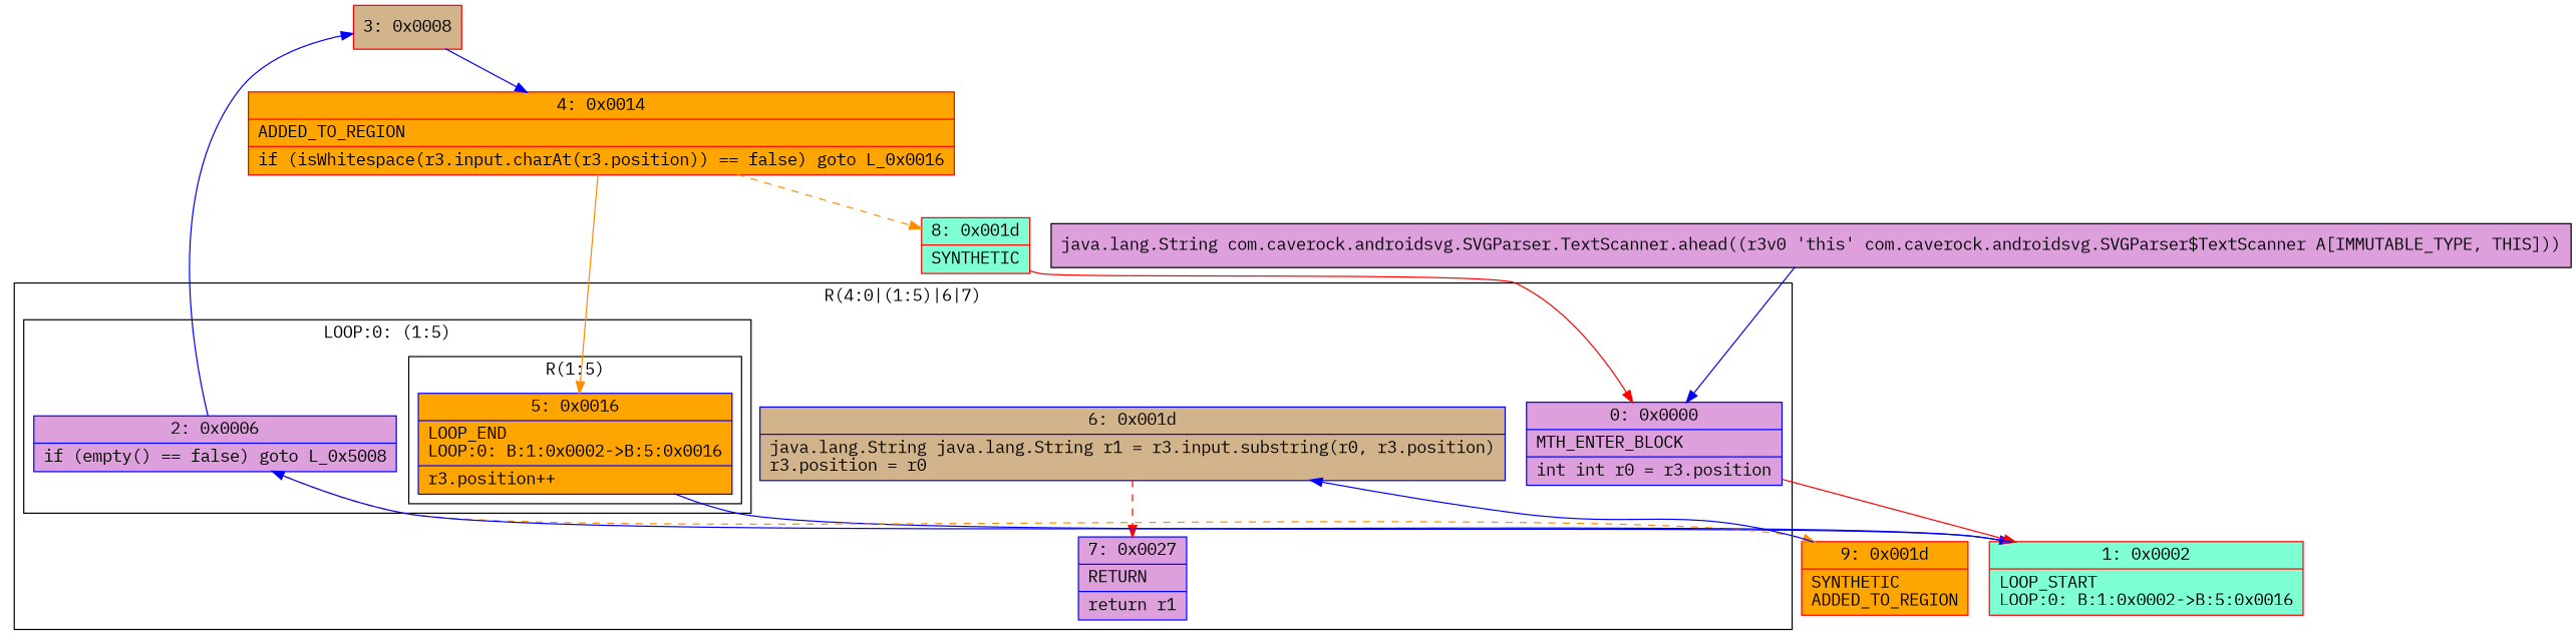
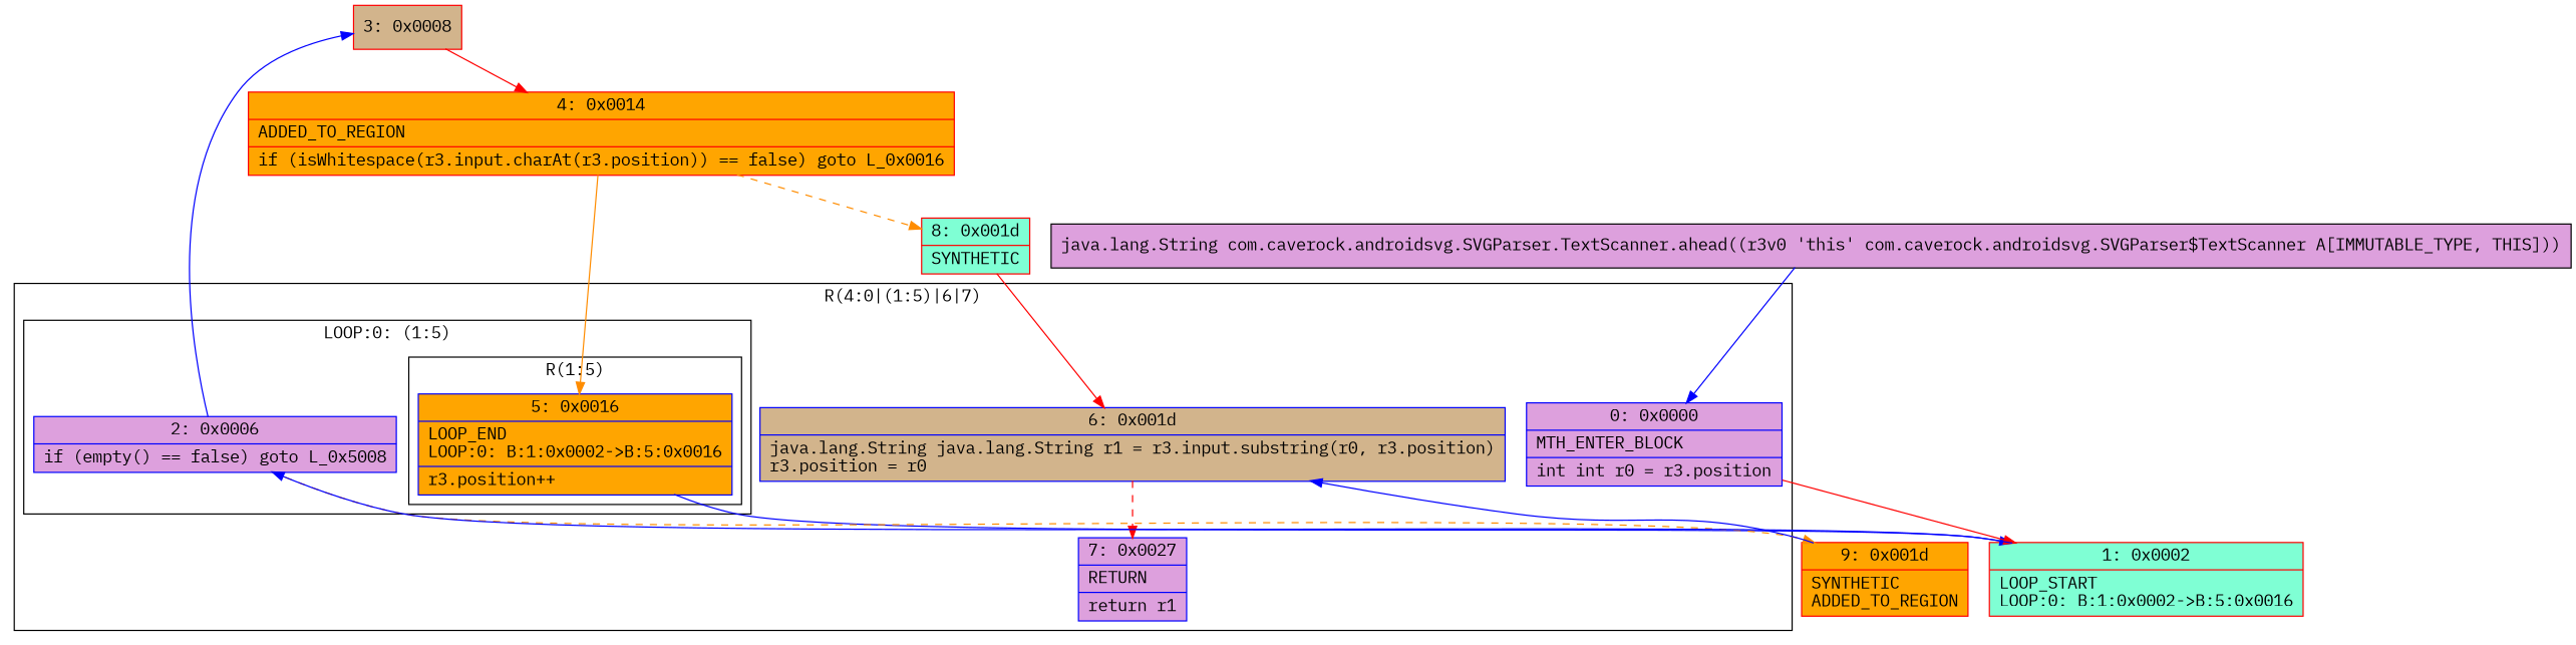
  digraph {
    fontname="IBM Plex Mono"
    node [color=blue fillcolor=plum fontname="IBM Plex Mono" shape=record style=filled]
    edge [color=blue fontname="IBM Plex Mono"]
    n1 [fillcolor=orange label="{5\:\ 0x0016|LOOP_END\lLOOP:0: B:1:0x0002\-\>B:5:0x0016\l|r3.position++\l}"]
    n2 [label="{2\:\ 0x0006|if (empty() == false) goto L_0x5008\l}"]
    n3 [label="{0\:\ 0x0000|MTH_ENTER_BLOCK\l|int int r0 = r3.position\l}"]
    n4 [fillcolor=tan label="{6\:\ 0x001d|java.lang.String java.lang.String r1 = r3.input.substring(r0, r3.position)\lr3.position = r0\l}"]
    n5 [label="{7\:\ 0x0027|RETURN\l|return r1\l}"]
    n6 [color=red fillcolor=aquamarine label="{1\:\ 0x0002|LOOP_START\lLOOP:0: B:1:0x0002\-\>B:5:0x0016\l}"]
    n7 [color=red fillcolor=tan label="{3\:\ 0x0008}"]
    n8 [color=red fillcolor=orange label="{9\:\ 0x001d|SYNTHETIC\lADDED_TO_REGION\l}"]
    n9 [color=red fillcolor=orange label="{4\:\ 0x0014|ADDED_TO_REGION\l|if (isWhitespace(r3.input.charAt(r3.position)) == false) goto L_0x0016\l}"]
    n10 [color=red fillcolor=aquamarine label="{8\:\ 0x001d|SYNTHETIC\l}"]
    n11 [label="{java.lang.String com.caverock.androidsvg.SVGParser.TextScanner.ahead((r3v0 'this' com.caverock.androidsvg.SVGParser$TextScanner A[IMMUTABLE_TYPE, THIS])) }" color=""]
    subgraph cluster_1 {
      label="R(4:0|(1:5)|6|7)"
      n3
      n4
      n5
      subgraph cluster_2 {
        label="LOOP:0: (1:5)"
        n2
        subgraph cluster_3 {
          label="R(1:5)"
          n1
        }
      }
    }
    n1 -> n6
    n2 -> n7
    n2 -> n8 [color=darkorange style=dashed]
    n3 -> n6 [color=red]
    n4 -> n5 [color=red style=dashed]
    n6 -> n2
-   n7 -> n9
+   n7 -> n9 [color=red]
    n8 -> n4
    n9 -> n1 [color=darkorange]
    n9 -> n10 [color=darkorange style=dashed]
-   n10 -> n3 [color=red]
+   n10 -> n4 [color=red]
    n11 -> n3
  }
